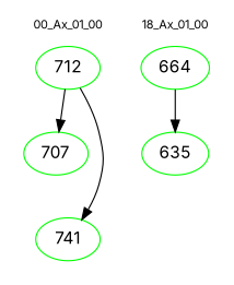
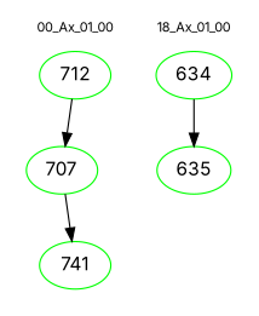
  digraph {
    fontname=Inter
    node [color=green fontname=Inter]
    edge [color=black fontname=Inter]
    n1 [label=712]
    n2 [label=707]
    n3 [label=741]
-   n4 [label=664]
+   n4 [label=634]
    n5 [label=635]
    subgraph cluster_1 {
      color=white
      fontsize=10
      label="00_Ax_01_00"
      n1
      n2
      n3
    }
    subgraph cluster_2 {
      color=white
      fontsize=10
      label="18_Ax_01_00"
      n4
      n5
    }
    n1 -> n2
-   n1 -> n3
+   n2 -> n3
    n4 -> n5
  }
